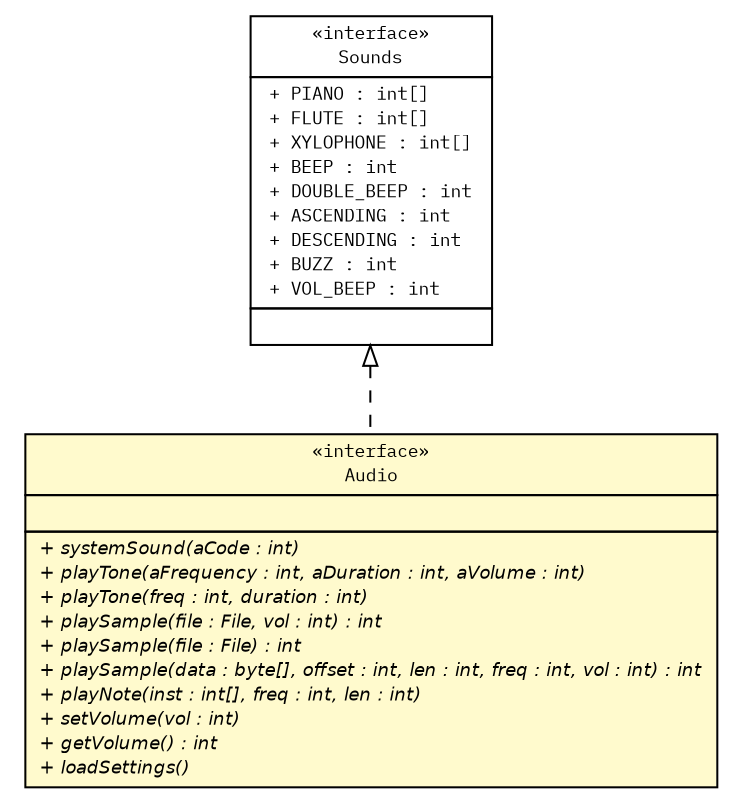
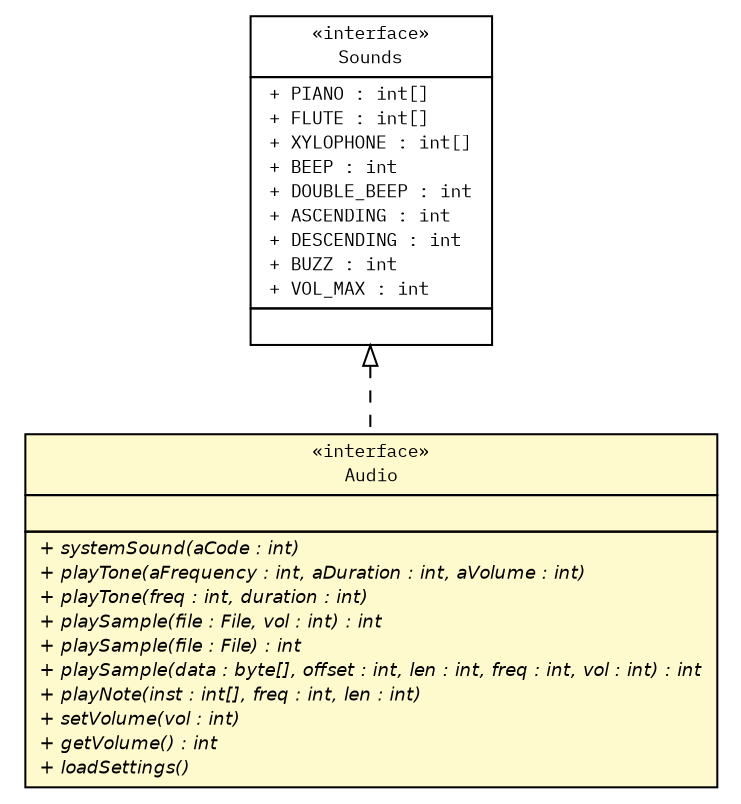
  digraph {
    nodesep=0.25
    ranksep=0.5
    fontname="IBM Plex Mono"
    node [fontcolor=black fontname="IBM Plex Mono" fontsize=9.0 shape=plaintext]
    n1 [label=<<table title="lejos.hardware.Audio" border="0" cellborder="1" cellspacing="0" cellpadding="2" port="p" bgcolor="lemonChiffon" href="./Audio.html"> 		<tr><td><table border="0" cellspacing="0" cellpadding="1"> <tr><td align="center" balign="center"> &#171;interface&#187; </td></tr> <tr><td align="center" balign="center"> Audio </td></tr> 		</table></td></tr> 		<tr><td><table border="0" cellspacing="0" cellpadding="1"> <tr><td align="left" balign="left">  </td></tr> 		</table></td></tr> 		<tr><td><table border="0" cellspacing="0" cellpadding="1"> <tr><td align="left" balign="left"><font face="Helvetica-Oblique" point-size="9.0"> + systemSound(aCode : int) </font></td></tr> <tr><td align="left" balign="left"><font face="Helvetica-Oblique" point-size="9.0"> + playTone(aFrequency : int, aDuration : int, aVolume : int) </font></td></tr> <tr><td align="left" balign="left"><font face="Helvetica-Oblique" point-size="9.0"> + playTone(freq : int, duration : int) </font></td></tr> <tr><td align="left" balign="left"><font face="Helvetica-Oblique" point-size="9.0"> + playSample(file : File, vol : int) : int </font></td></tr> <tr><td align="left" balign="left"><font face="Helvetica-Oblique" point-size="9.0"> + playSample(file : File) : int </font></td></tr> <tr><td align="left" balign="left"><font face="Helvetica-Oblique" point-size="9.0"> + playSample(data : byte[], offset : int, len : int, freq : int, vol : int) : int </font></td></tr> <tr><td align="left" balign="left"><font face="Helvetica-Oblique" point-size="9.0"> + playNote(inst : int[], freq : int, len : int) </font></td></tr> <tr><td align="left" balign="left"><font face="Helvetica-Oblique" point-size="9.0"> + setVolume(vol : int) </font></td></tr> <tr><td align="left" balign="left"><font face="Helvetica-Oblique" point-size="9.0"> + getVolume() : int </font></td></tr> <tr><td align="left" balign="left"><font face="Helvetica-Oblique" point-size="9.0"> + loadSettings() </font></td></tr> 		</table></td></tr> 		</table>>]
-   n2 [label=<<table title="lejos.hardware.Sounds" border="0" cellborder="1" cellspacing="0" cellpadding="2" port="p" href="./Sounds.html"> 		<tr><td><table border="0" cellspacing="0" cellpadding="1"> <tr><td align="center" balign="center"> &#171;interface&#187; </td></tr> <tr><td align="center" balign="center"> Sounds </td></tr> 		</table></td></tr> 		<tr><td><table border="0" cellspacing="0" cellpadding="1"> <tr><td align="left" balign="left"> + PIANO : int[] </td></tr> <tr><td align="left" balign="left"> + FLUTE : int[] </td></tr> <tr><td align="left" balign="left"> + XYLOPHONE : int[] </td></tr> <tr><td align="left" balign="left"> + BEEP : int </td></tr> <tr><td align="left" balign="left"> + DOUBLE_BEEP : int </td></tr> <tr><td align="left" balign="left"> + ASCENDING : int </td></tr> <tr><td align="left" balign="left"> + DESCENDING : int </td></tr> <tr><td align="left" balign="left"> + BUZZ : int </td></tr> <tr><td align="left" balign="left"> + VOL_BEEP : int </td></tr> 		</table></td></tr> 		<tr><td><table border="0" cellspacing="0" cellpadding="1"> <tr><td align="left" balign="left">  </td></tr> 		</table></td></tr> 		</table>>]
+   n2 [label=<<table title="lejos.hardware.Sounds" border="0" cellborder="1" cellspacing="0" cellpadding="2" port="p" href="./Sounds.html"> 		<tr><td><table border="0" cellspacing="0" cellpadding="1"> <tr><td align="center" balign="center"> &#171;interface&#187; </td></tr> <tr><td align="center" balign="center"> Sounds </td></tr> 		</table></td></tr> 		<tr><td><table border="0" cellspacing="0" cellpadding="1"> <tr><td align="left" balign="left"> + PIANO : int[] </td></tr> <tr><td align="left" balign="left"> + FLUTE : int[] </td></tr> <tr><td align="left" balign="left"> + XYLOPHONE : int[] </td></tr> <tr><td align="left" balign="left"> + BEEP : int </td></tr> <tr><td align="left" balign="left"> + DOUBLE_BEEP : int </td></tr> <tr><td align="left" balign="left"> + ASCENDING : int </td></tr> <tr><td align="left" balign="left"> + DESCENDING : int </td></tr> <tr><td align="left" balign="left"> + BUZZ : int </td></tr> <tr><td align="left" balign="left"> + VOL_MAX : int </td></tr> 		</table></td></tr> 		<tr><td><table border="0" cellspacing="0" cellpadding="1"> <tr><td align="left" balign="left">  </td></tr> 		</table></td></tr> 		</table>>]
    n2 -> n1 [arrowtail=empty dir=back fontname="IBM Plex Mono" fontsize=10 headport=p labelfontname=Helvetica labelfontsize=10 style=dashed tailport=p]
  }
